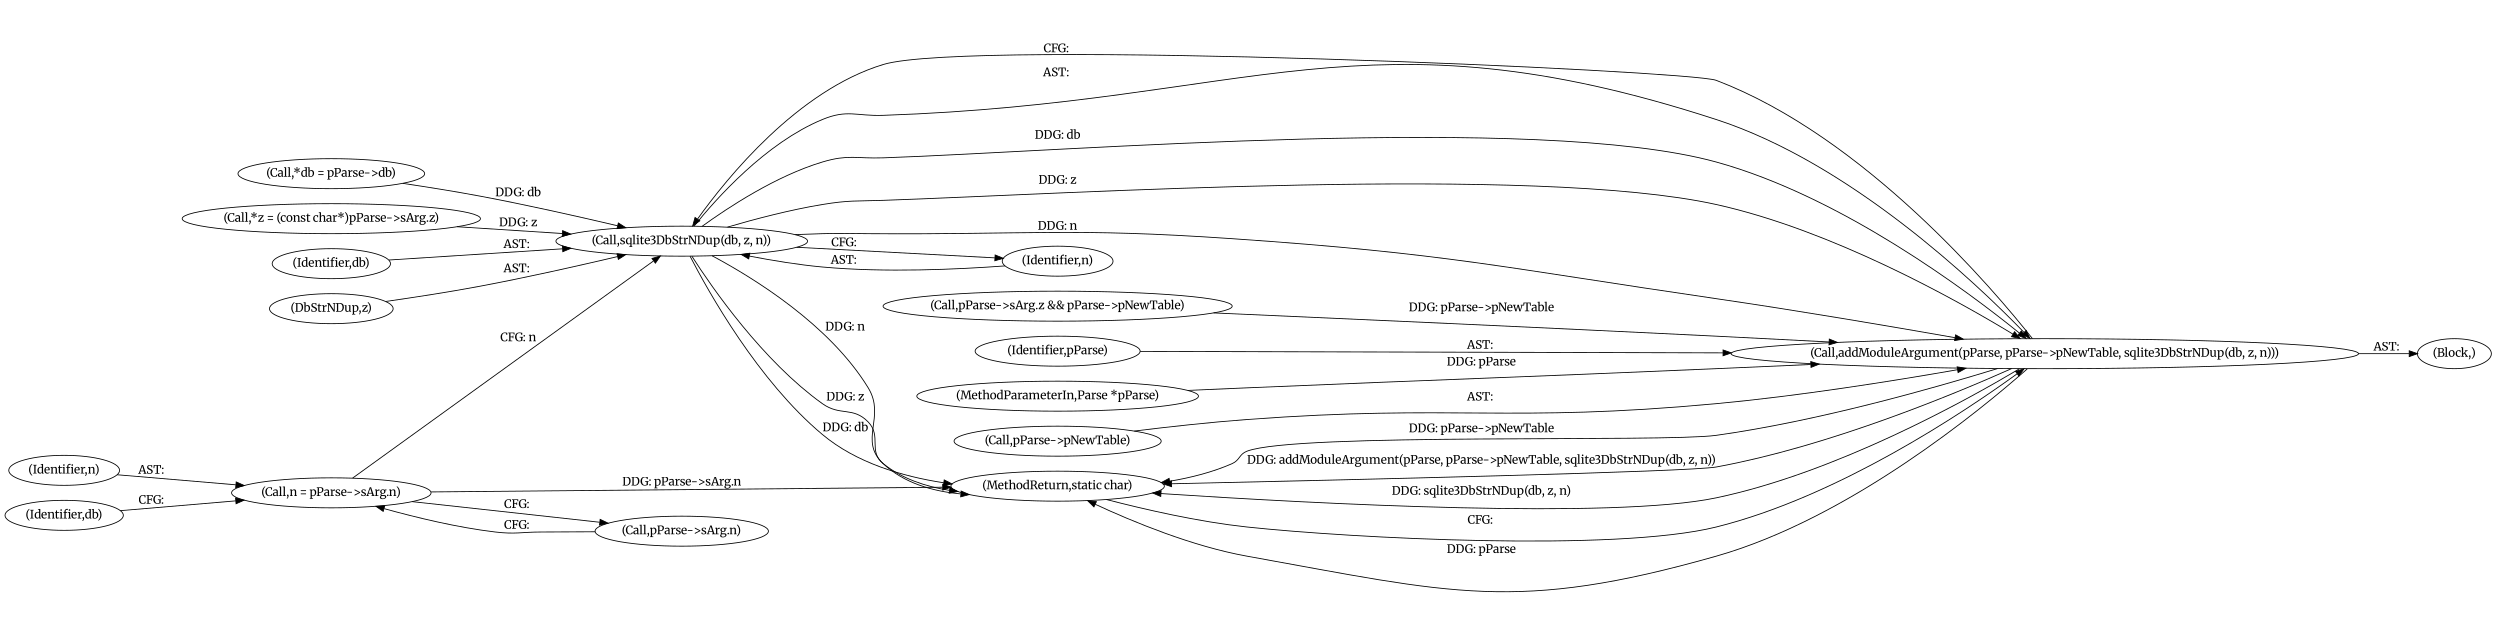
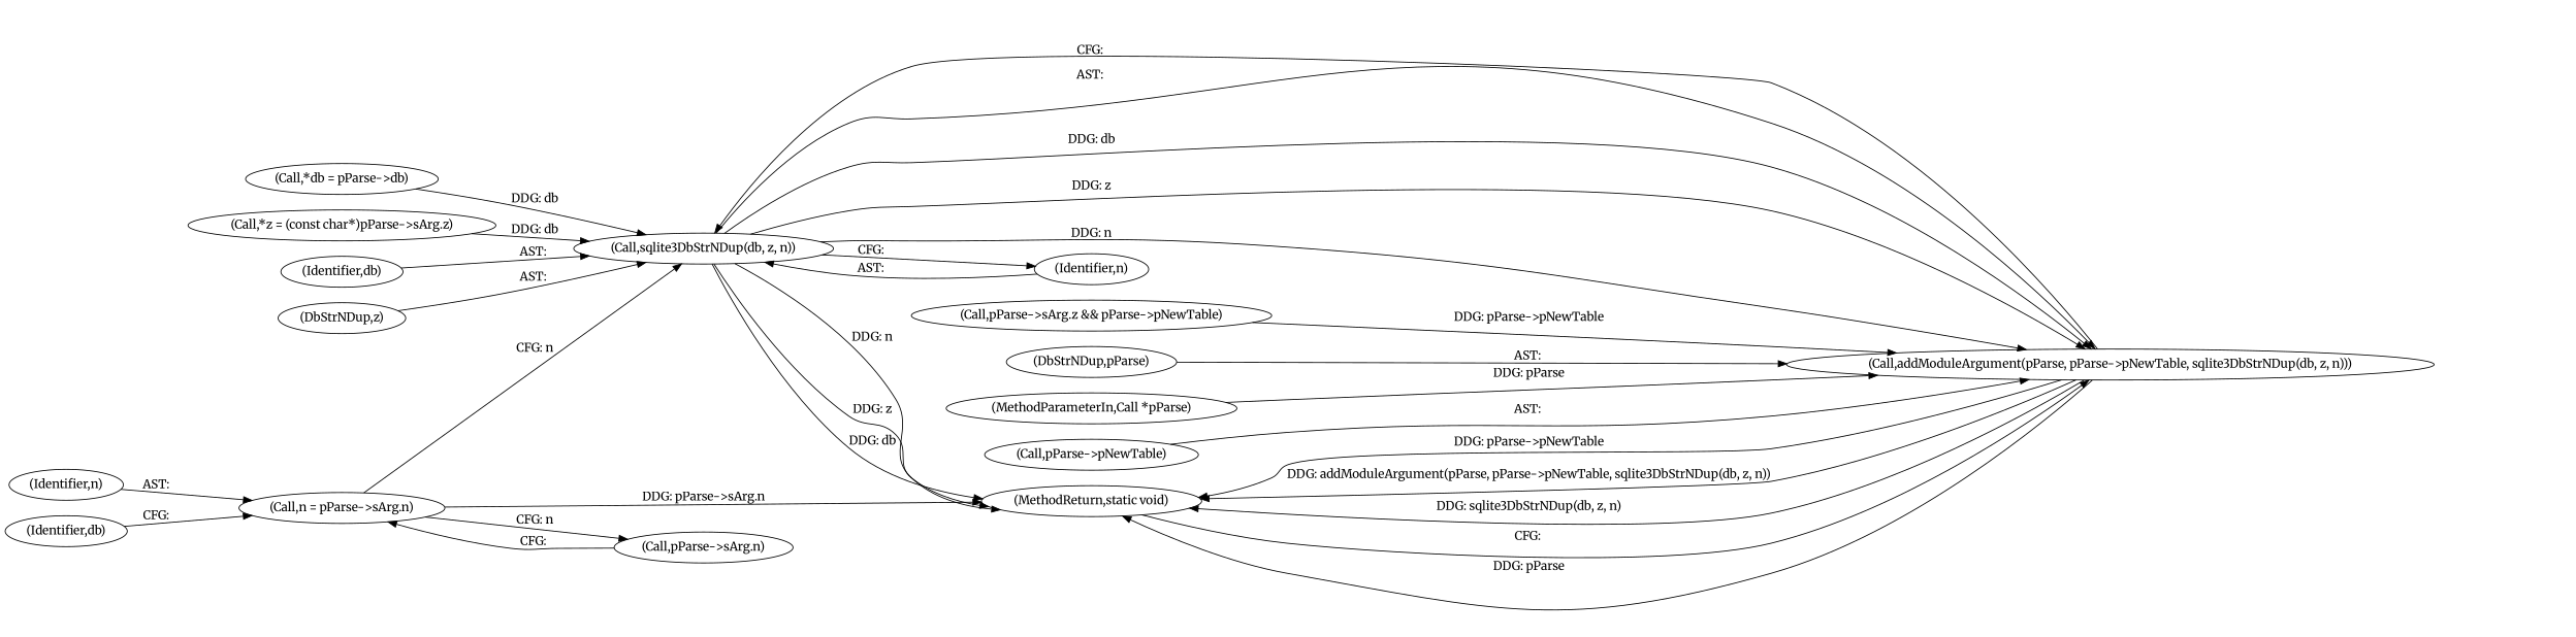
  digraph {
    fontname=Merriweather
    rankdir=LR
    node [fontname=Merriweather]
    edge [fontname=Merriweather]
    n1 [label="(Call,n = pParse->sArg.n)"]
    n2 [label="(Call,sqlite3DbStrNDup(db, z, n))"]
    n3 [label="(Call,pParse->sArg.n)"]
-   n4 [label="(MethodReturn,static char)"]
+   n4 [label="(MethodReturn,static void)"]
    n5 [label="(Call,addModuleArgument(pParse, pParse->pNewTable, sqlite3DbStrNDup(db, z, n)))"]
    n6 [label="(Identifier,n)"]
-   n7 [label="(Block,)"]
    n8 [label="(Identifier,n)"]
    n9 [label="(Call,pParse->sArg.z && pParse->pNewTable)"]
    n10 [label="(Identifier,db)"]
    n11 [label="(Identifier,db)"]
    n12 [label="(DbStrNDup,z)"]
    n13 [label="(Call,*db = pParse->db)"]
    n14 [label="(Call,*z = (const char*)pParse->sArg.z)"]
-   n15 [label="(Identifier,pParse)"]
-   n16 [label="(MethodParameterIn,Parse *pParse)"]
+   n15 [label="(DbStrNDup,pParse)"]
+   n16 [label="(MethodParameterIn,Call *pParse)"]
    n17 [label="(Call,pParse->pNewTable)"]
    n1 -> n2 [label="CFG: n"]
-   n1 -> n3 [label="CFG: "]
+   n1 -> n3 [label="CFG: n"]
    n1 -> n4 [label="DDG: pParse->sArg.n"]
    n2 -> n4 [label="DDG: db"]
    n2 -> n4 [label="DDG: n"]
    n2 -> n4 [label="DDG: z"]
    n2 -> n5 [label="AST: "]
    n2 -> n5 [label="DDG: db"]
    n2 -> n5 [label="DDG: z"]
    n2 -> n5 [label="DDG: n"]
    n2 -> n6 [label="CFG: "]
    n3 -> n1 [label="CFG: "]
    n4 -> n5 [label="CFG: "]
    n5 -> n2 [label="CFG: "]
    n5 -> n4 [label="DDG: pParse"]
    n5 -> n4 [label="DDG: pParse->pNewTable"]
    n5 -> n4 [label="DDG: addModuleArgument(pParse, pParse->pNewTable, sqlite3DbStrNDup(db, z, n))"]
    n5 -> n4 [label="DDG: sqlite3DbStrNDup(db, z, n)"]
-   n5 -> n7 [label="AST: "]
    n6 -> n2 [label="AST: "]
    n8 -> n1 [label="AST: "]
    n9 -> n5 [label="DDG: pParse->pNewTable"]
    n10 -> n2 [label="AST: "]
    n11 -> n1 [label="CFG: "]
    n12 -> n2 [label="AST: "]
    n13 -> n2 [label="DDG: db"]
-   n14 -> n2 [label="DDG: z"]
+   n14 -> n2 [label="DDG: db"]
    n15 -> n5 [label="AST: "]
    n16 -> n5 [label="DDG: pParse"]
    n17 -> n5 [label="AST: "]
  }
